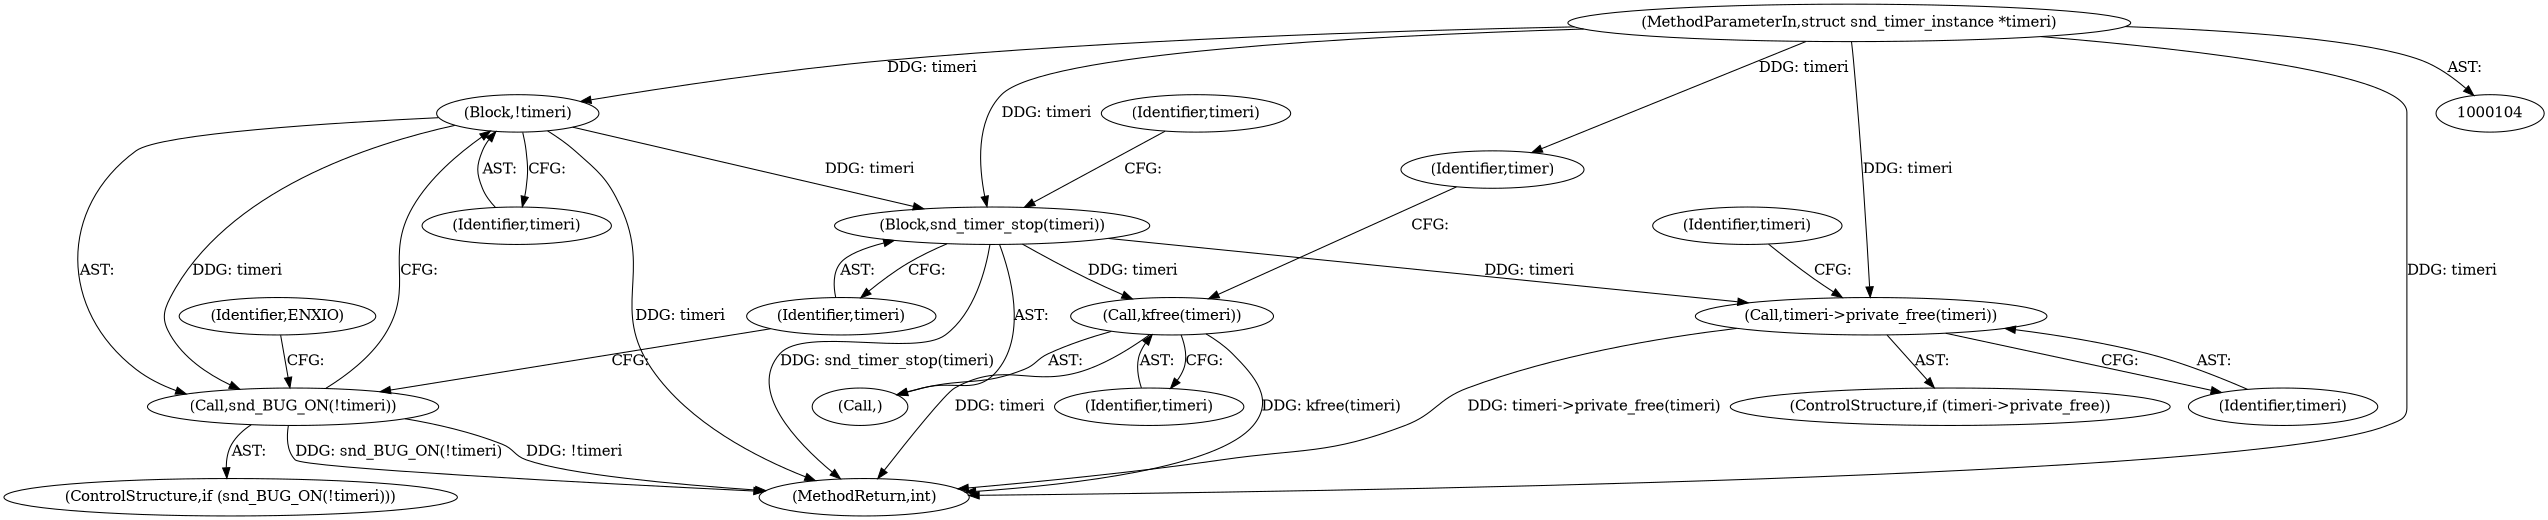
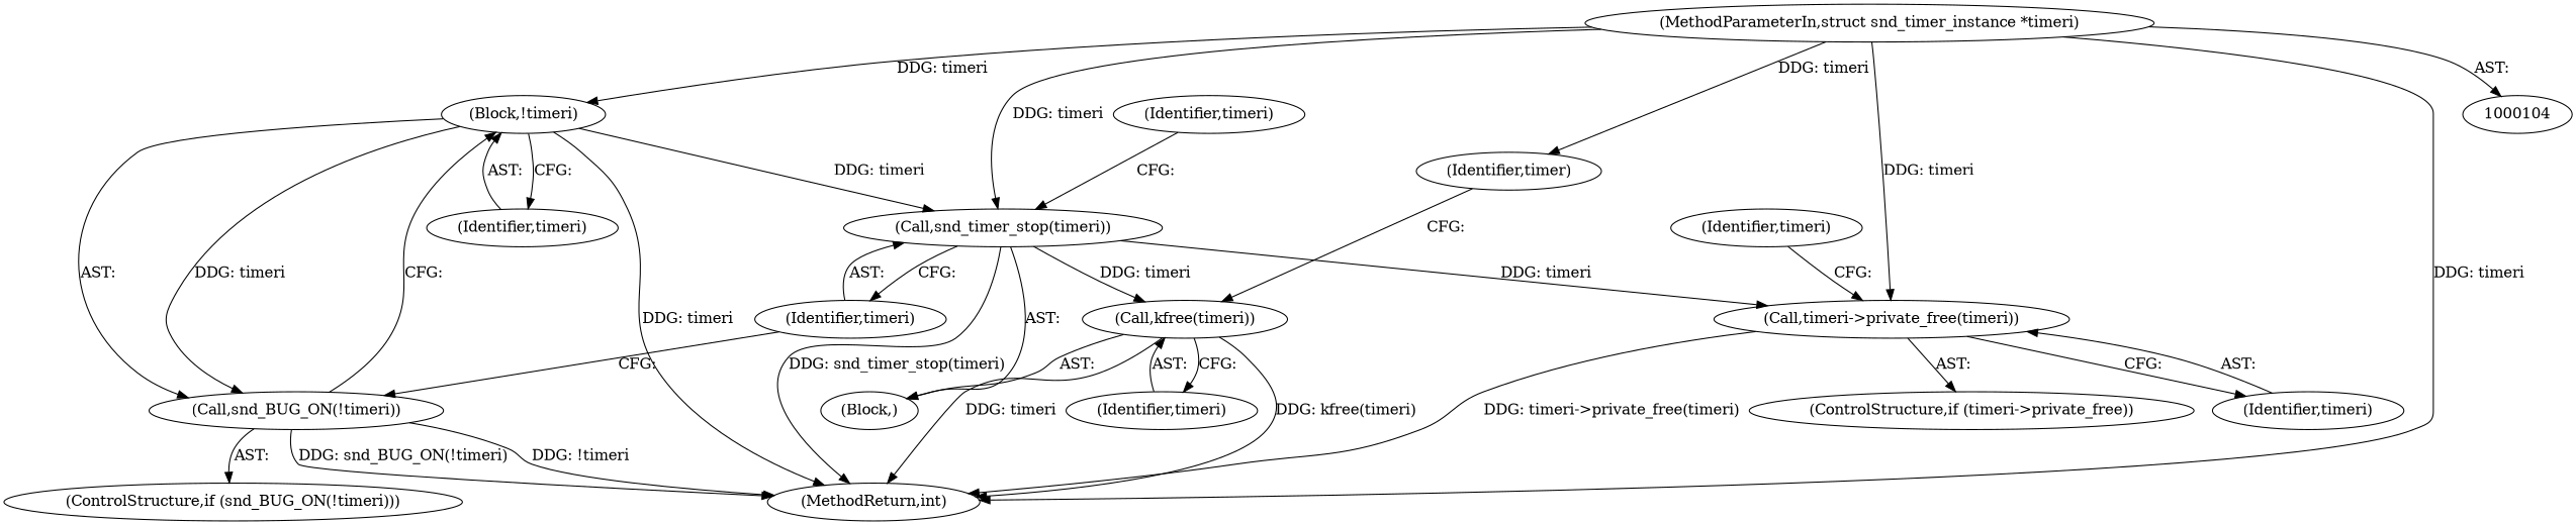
  digraph {
    n1 [label="(Block,!timeri)"]
    n2 [label="(Call,snd_BUG_ON(!timeri))"]
-   n3 [label="(Block,snd_timer_stop(timeri))"]
+   n3 [label="(Call,snd_timer_stop(timeri))"]
    n4 [label="(Identifier,timeri)"]
    n5 [label="(MethodReturn,int)"]
    n6 [label="(ControlStructure,if (snd_BUG_ON(!timeri)))"]
    n7 [label="(Call,timeri->private_free(timeri))"]
    n8 [label="(Call,kfree(timeri))"]
    n9 [label="(Identifier,timeri)"]
-   n10 [label="(Call,)"]
+   n10 [label="(Block,)"]
    n11 [label="(MethodParameterIn,struct snd_timer_instance *timeri)"]
    1000104
    n13 [label="(Identifier,timer)"]
    n14 [label="(ControlStructure,if (timeri->private_free))"]
    n15 [label="(Identifier,timeri)"]
    n16 [label="(Identifier,timeri)"]
    n17 [label="(Identifier,timeri)"]
    n18 [label="(Identifier,timeri)"]
-   n19 [label="(Identifier,ENXIO)"]
    n1 -> n2 [label="AST: "]
    n1 -> n2 [label="DDG: timeri"]
    n1 -> n3 [label="DDG: timeri"]
    n1 -> n4 [label="CFG: "]
    n1 -> n5 [label="DDG: timeri"]
    n2 -> n1 [label="CFG: "]
    n2 -> n5 [label="DDG: snd_BUG_ON(!timeri)"]
    n2 -> n5 [label="DDG: !timeri"]
    n2 -> n6 [label="AST: "]
    n3 -> n5 [label="DDG: snd_timer_stop(timeri)"]
    n3 -> n7 [label="DDG: timeri"]
    n3 -> n8 [label="DDG: timeri"]
    n3 -> n9 [label="CFG: "]
    n3 -> n10 [label="AST: "]
    n4 -> n1 [label="AST: "]
    n7 -> n5 [label="DDG: timeri->private_free(timeri)"]
    n7 -> n14 [label="AST: "]
    n7 -> n15 [label="CFG: "]
    n8 -> n5 [label="DDG: timeri"]
    n8 -> n5 [label="DDG: kfree(timeri)"]
    n8 -> n10 [label="AST: "]
    n8 -> n16 [label="CFG: "]
    n9 -> n2 [label="CFG: "]
    n9 -> n3 [label="AST: "]
    n11 -> n1 [label="DDG: timeri"]
    n11 -> n3 [label="DDG: timeri"]
    n11 -> n5 [label="DDG: timeri"]
    n11 -> n7 [label="DDG: timeri"]
    n11 -> 1000104 [label="AST: "]
    n11 -> n13 [label="DDG: timeri"]
    n13 -> n8 [label="CFG: "]
    n15 -> n7 [label="AST: "]
    n16 -> n8 [label="AST: "]
    n17 -> n3 [label="CFG: "]
    n18 -> n7 [label="CFG: "]
-   n19 -> n2 [label="CFG: "]
  }
